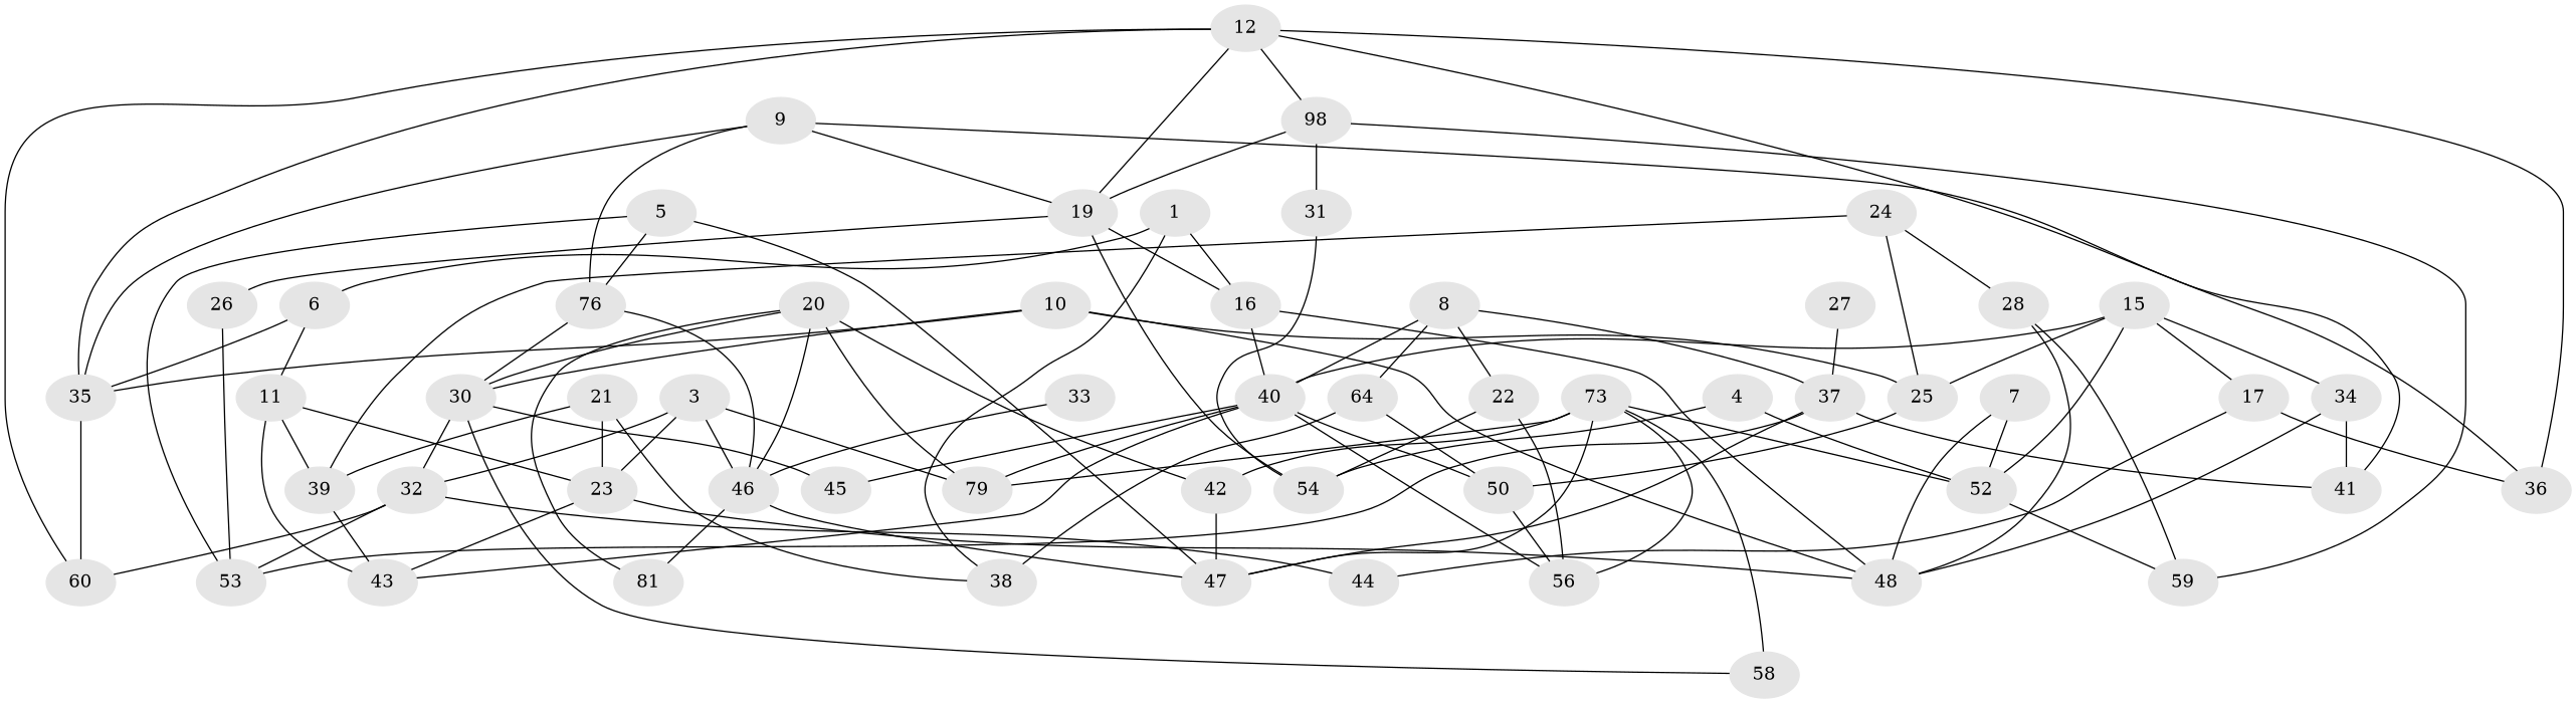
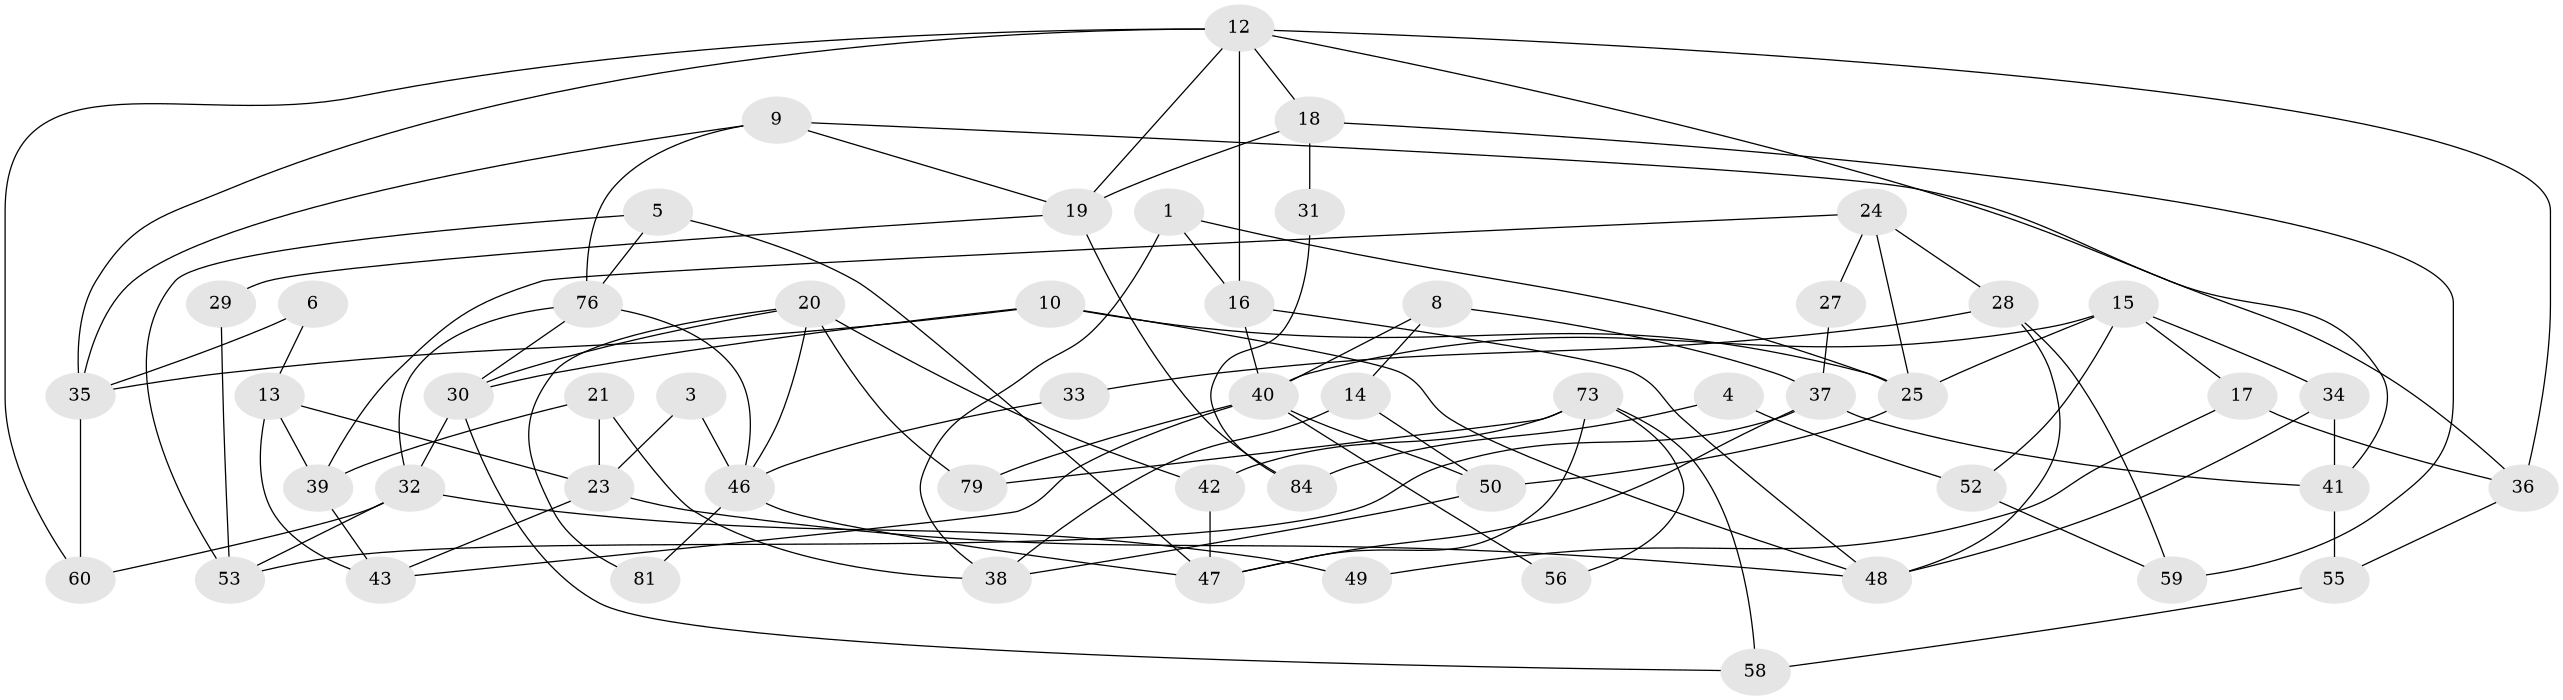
  graph {
    node [color=gray90 style=filled]
    1
    6
    16
    38
-   11
+   11 [label=13]
    35
    48
    40
+   55
    58
    3
    23
    46
    n14 [label=79]
    43
    47
    n17 [label=81]
    4
    52
-   54
+   54 [label=84]
    59
    5
    n23 [label=76]
    53
    30
    32
    9
    19
    36
    39
    60
-   7
    8
-   14 [label=64]
-   22
+   14
    37
    50
    56
-   29 [label=26]
+   29
    41
-   45
    10
    25
    12
-   18 [label=98]
+   18
    31
    n47 [label=73]
    42
    15
    17
    34
-   44
+   44 [label=49]
    20
    21
    24
    27
    28
    33
-   1 -- 6
+   1 -- 25
    1 -- 16
    1 -- 38
    6 -- 11
    6 -- 35
    16 -- 48
    16 -- 40
    11 -- 23
    11 -- 43
    11 -- 39
    35 -- 60
    40 -- n14
    40 -- 43
    40 -- 50
    40 -- 56
-   40 -- 45
+   55 -- 58
    3 -- 23
    3 -- 46
-   3 -- n14
    23 -- 48
    23 -- 43
    46 -- 47
    46 -- n17
    4 -- 52
    4 -- 54
    52 -- 59
    5 -- 47
    5 -- n23
    5 -- 53
    n23 -- 46
    n23 -- 30
-   3 -- 32
+   n23 -- 32
    30 -- 58
    30 -- 32
-   30 -- 45
    32 -- 53
    32 -- 60
    32 -- 44
    9 -- 35
    9 -- n23
    9 -- 19
    9 -- 36
    19 -- 54
    19 -- 29
+   36 -- 55
    39 -- 43
-   7 -- 48
-   7 -- 52
    8 -- 40
    8 -- 14
-   8 -- 22
    8 -- 37
    14 -- 38
    14 -- 50
-   22 -- 54
-   22 -- 56
    37 -- 47
    37 -- 53
    37 -- 41
-   50 -- 56
+   50 -- 38
    29 -- 53
+   41 -- 55
    10 -- 35
    10 -- 48
    10 -- 30
    10 -- 25
    25 -- 50
-   19 -- 16
+   12 -- 16
    12 -- 35
    12 -- 19
    12 -- 36
    12 -- 60
    12 -- 41
    12 -- 18
    18 -- 59
    18 -- 19
    18 -- 31
    31 -- 54
    n47 -- 58
    n47 -- n14
    n47 -- 47
-   n47 -- 52
    n47 -- 56
    n47 -- 42
    42 -- 47
    15 -- 40
    15 -- 52
    15 -- 25
    15 -- 17
    15 -- 34
    17 -- 36
    17 -- 44
    34 -- 48
    34 -- 41
    20 -- 46
    20 -- n14
    20 -- n17
    20 -- 30
    20 -- 42
    21 -- 38
    21 -- 23
    21 -- 39
    24 -- 39
    24 -- 25
+   24 -- 27
    24 -- 28
    27 -- 37
    28 -- 48
    28 -- 59
+   28 -- 33
    33 -- 46
  }
